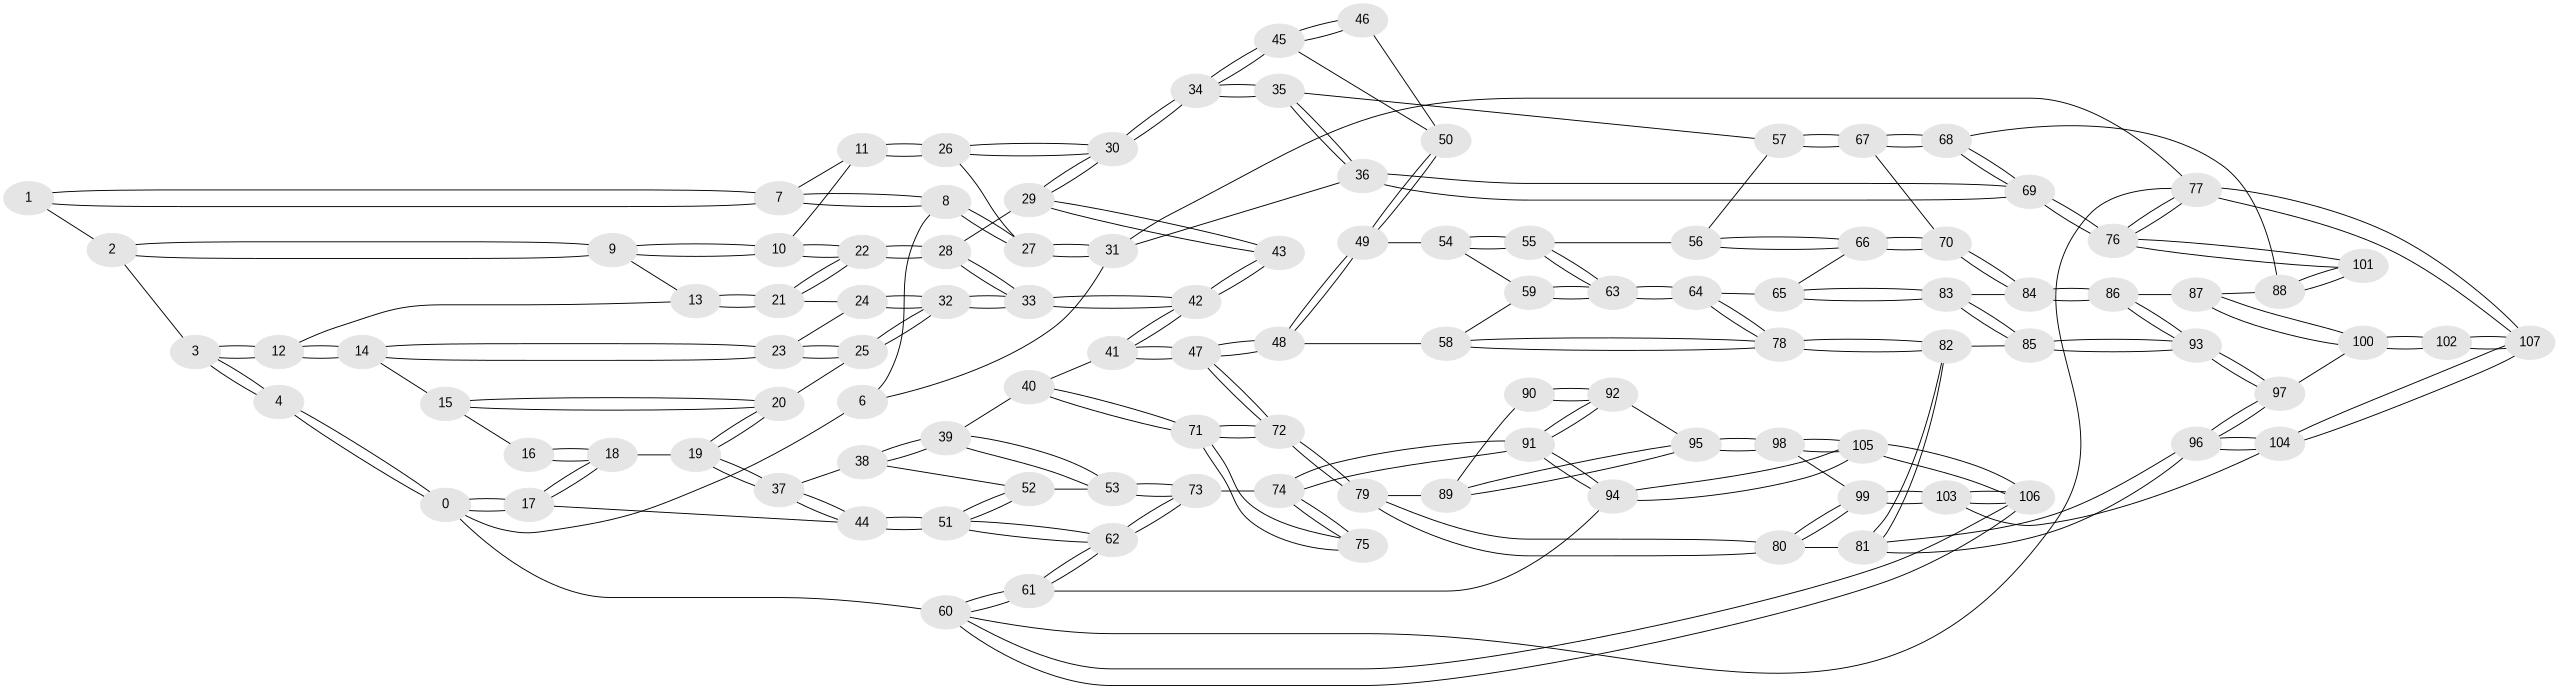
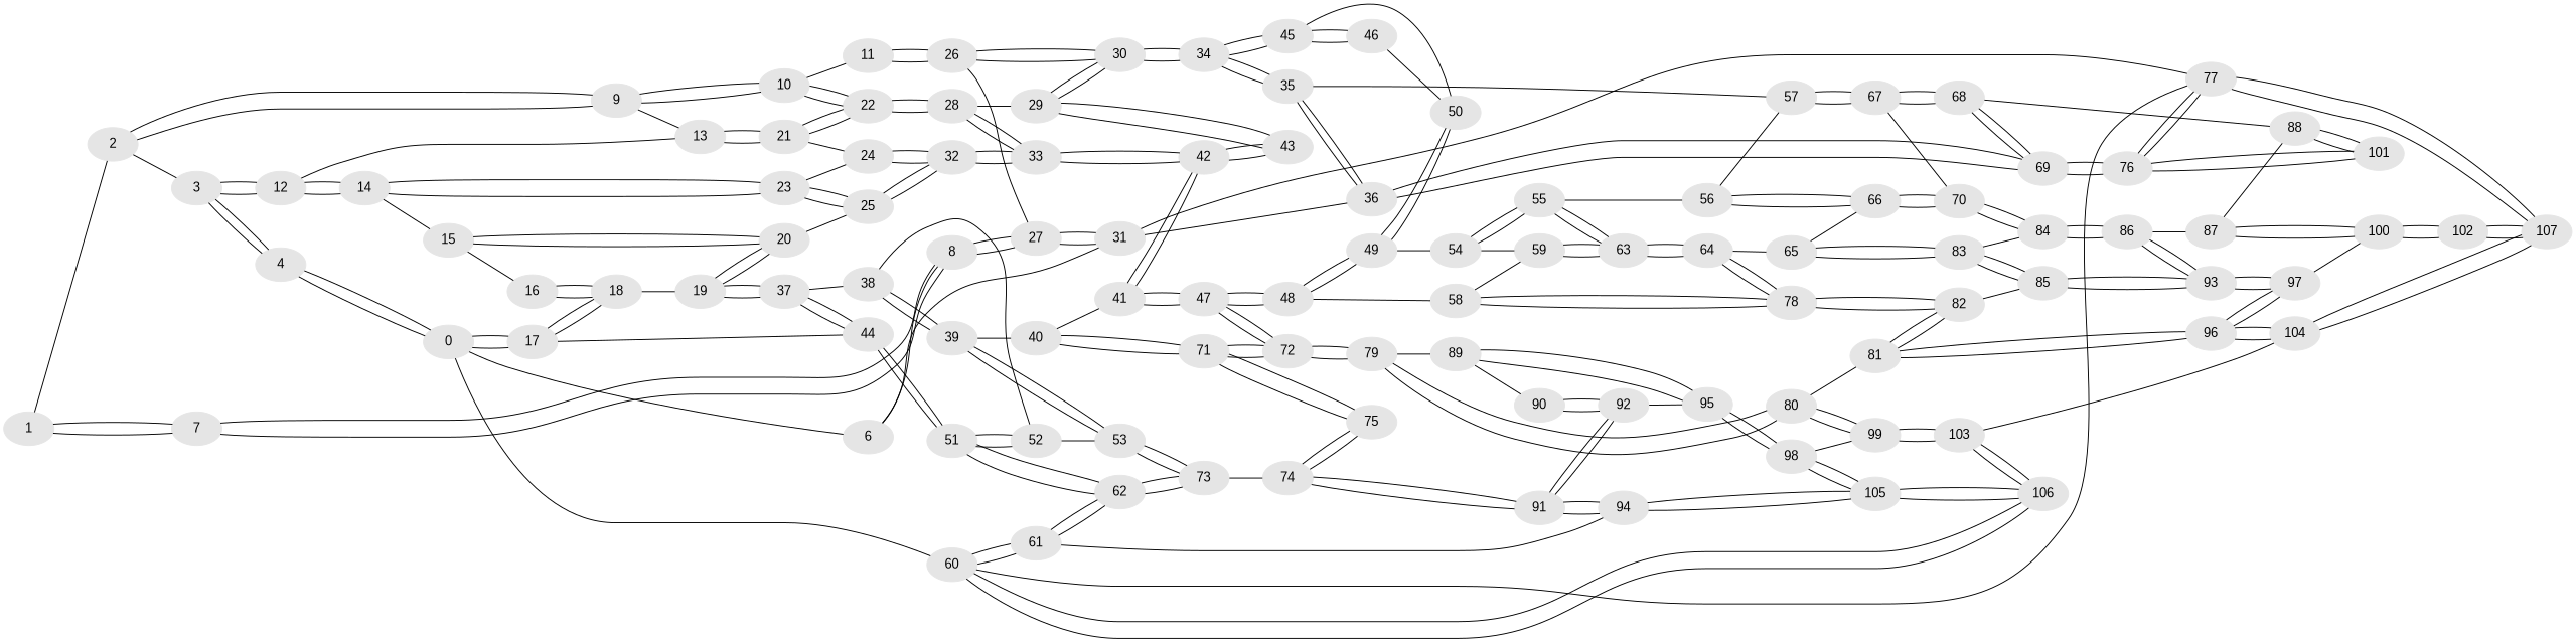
  graph {
    fontname="Liberation Sans"
    rankdir=LR
    node [color=gray90 fontname="Liberation Sans" style=filled]
    edge [fontname="Liberation Sans"]
    1
    2
    7
    3
    9
    8
    11
    4
    12
    10
    13
    n12 [label=0]
    14
    6
    17
    60
    31
    18
    44
    77
    61
    106
    27
    36
    26
    22
    21
    28
    30
    15
    23
    24
    16
    20
    25
    19
    51
    37
    38
    32
    29
    33
    34
    43
    42
    35
    45
    69
    107
    57
    46
    50
    67
    76
    39
    52
    40
    53
    41
    71
    73
    47
    72
    75
    48
    62
    49
    58
    79
    54
    59
    78
    55
    74
    56
    63
    66
    64
    70
    68
    82
    94
    105
    65
    83
    84
    85
    88
    101
    86
    80
    89
    91
    92
    81
    99
    90
    95
    96
    103
    97
    104
    93
    87
    100
    102
    98
    1 -- 2
    1 -- 7
    1 -- 7
    2 -- 3
    2 -- 9
    2 -- 9
    7 -- 8
    7 -- 8
-   7 -- 11
    3 -- 4
    3 -- 4
    3 -- 12
    3 -- 12
    9 -- 10
    9 -- 10
    9 -- 13
    8 -- 27
    8 -- 27
    11 -- 26
    11 -- 26
    4 -- n12
    4 -- n12
    12 -- 13
    12 -- 14
    12 -- 14
    10 -- 11
    10 -- 22
    10 -- 22
    13 -- 21
    13 -- 21
    n12 -- 6
    n12 -- 17
    n12 -- 17
    n12 -- 60
    14 -- 15
    14 -- 23
    14 -- 23
    6 -- 8
    6 -- 31
    17 -- 18
    17 -- 18
    17 -- 44
    60 -- 77
    60 -- 61
    60 -- 61
    60 -- 106
    60 -- 106
    31 -- 77
    31 -- 36
    18 -- 19
    44 -- 51
    44 -- 51
    77 -- 107
    77 -- 107
    61 -- 62
    61 -- 62
    61 -- 94
    27 -- 31
    27 -- 31
    36 -- 69
    36 -- 69
    26 -- 27
    26 -- 30
    26 -- 30
    22 -- 28
    22 -- 28
    21 -- 22
    21 -- 22
    21 -- 24
    28 -- 29
    28 -- 33
    28 -- 33
    30 -- 34
    30 -- 34
    15 -- 16
    15 -- 20
    15 -- 20
    23 -- 24
    23 -- 25
    23 -- 25
    24 -- 32
    24 -- 32
    16 -- 18
    16 -- 18
    20 -- 25
    25 -- 32
    25 -- 32
    19 -- 20
    19 -- 20
    19 -- 37
    19 -- 37
    51 -- 52
    51 -- 52
    51 -- 62
    51 -- 62
    37 -- 44
    37 -- 44
    37 -- 38
    38 -- 39
    38 -- 39
    38 -- 52
    32 -- 33
    32 -- 33
    29 -- 30
    29 -- 30
    29 -- 43
    29 -- 43
    33 -- 42
    33 -- 42
    34 -- 35
    34 -- 35
    34 -- 45
    34 -- 45
    42 -- 43
    42 -- 43
    35 -- 36
    35 -- 36
    35 -- 57
    45 -- 46
    45 -- 46
    45 -- 50
    69 -- 76
    69 -- 76
    57 -- 67
    57 -- 67
    46 -- 50
    67 -- 70
    67 -- 68
    67 -- 68
    76 -- 77
    76 -- 77
    76 -- 101
    76 -- 101
    39 -- 40
    39 -- 53
    39 -- 53
    52 -- 53
    40 -- 41
    40 -- 71
    40 -- 71
    53 -- 73
    53 -- 73
    41 -- 42
    41 -- 42
    41 -- 47
    41 -- 47
    71 -- 72
    71 -- 72
    71 -- 75
    71 -- 75
    73 -- 74
    47 -- 72
    47 -- 72
    47 -- 48
    47 -- 48
    72 -- 79
    72 -- 79
    48 -- 49
    48 -- 49
    48 -- 58
    62 -- 73
    62 -- 73
    49 -- 50
    49 -- 50
    49 -- 54
    58 -- 59
    58 -- 78
    58 -- 78
    79 -- 80
    79 -- 80
    79 -- 89
    54 -- 59
    54 -- 55
    54 -- 55
    59 -- 63
    59 -- 63
    78 -- 82
    78 -- 82
    55 -- 56
    55 -- 63
    55 -- 63
    74 -- 75
    74 -- 75
    74 -- 91
    74 -- 91
    56 -- 57
    56 -- 66
    56 -- 66
    63 -- 64
    63 -- 64
    66 -- 70
    66 -- 70
    64 -- 78
    64 -- 78
    64 -- 65
    70 -- 84
    70 -- 84
    68 -- 69
    68 -- 69
    68 -- 88
    82 -- 85
    94 -- 105
    94 -- 105
    105 -- 106
    105 -- 106
    65 -- 66
    65 -- 83
    65 -- 83
    83 -- 84
    83 -- 85
    83 -- 85
    84 -- 86
    84 -- 86
    85 -- 93
    85 -- 93
    88 -- 101
    88 -- 101
    86 -- 93
    86 -- 93
    86 -- 87
    80 -- 81
    80 -- 99
    80 -- 99
    89 -- 90
    89 -- 95
    89 -- 95
    91 -- 94
    91 -- 94
    91 -- 92
    91 -- 92
    92 -- 95
    81 -- 82
    81 -- 82
    81 -- 96
    81 -- 96
    99 -- 103
    99 -- 103
    90 -- 92
    90 -- 92
    95 -- 98
    95 -- 98
    96 -- 97
    96 -- 97
    96 -- 104
    96 -- 104
    103 -- 106
    103 -- 106
    103 -- 104
    97 -- 100
    104 -- 107
    104 -- 107
    93 -- 97
    93 -- 97
    87 -- 88
    87 -- 100
    87 -- 100
    100 -- 102
    100 -- 102
    102 -- 107
    102 -- 107
    98 -- 105
    98 -- 105
    98 -- 99
  }
